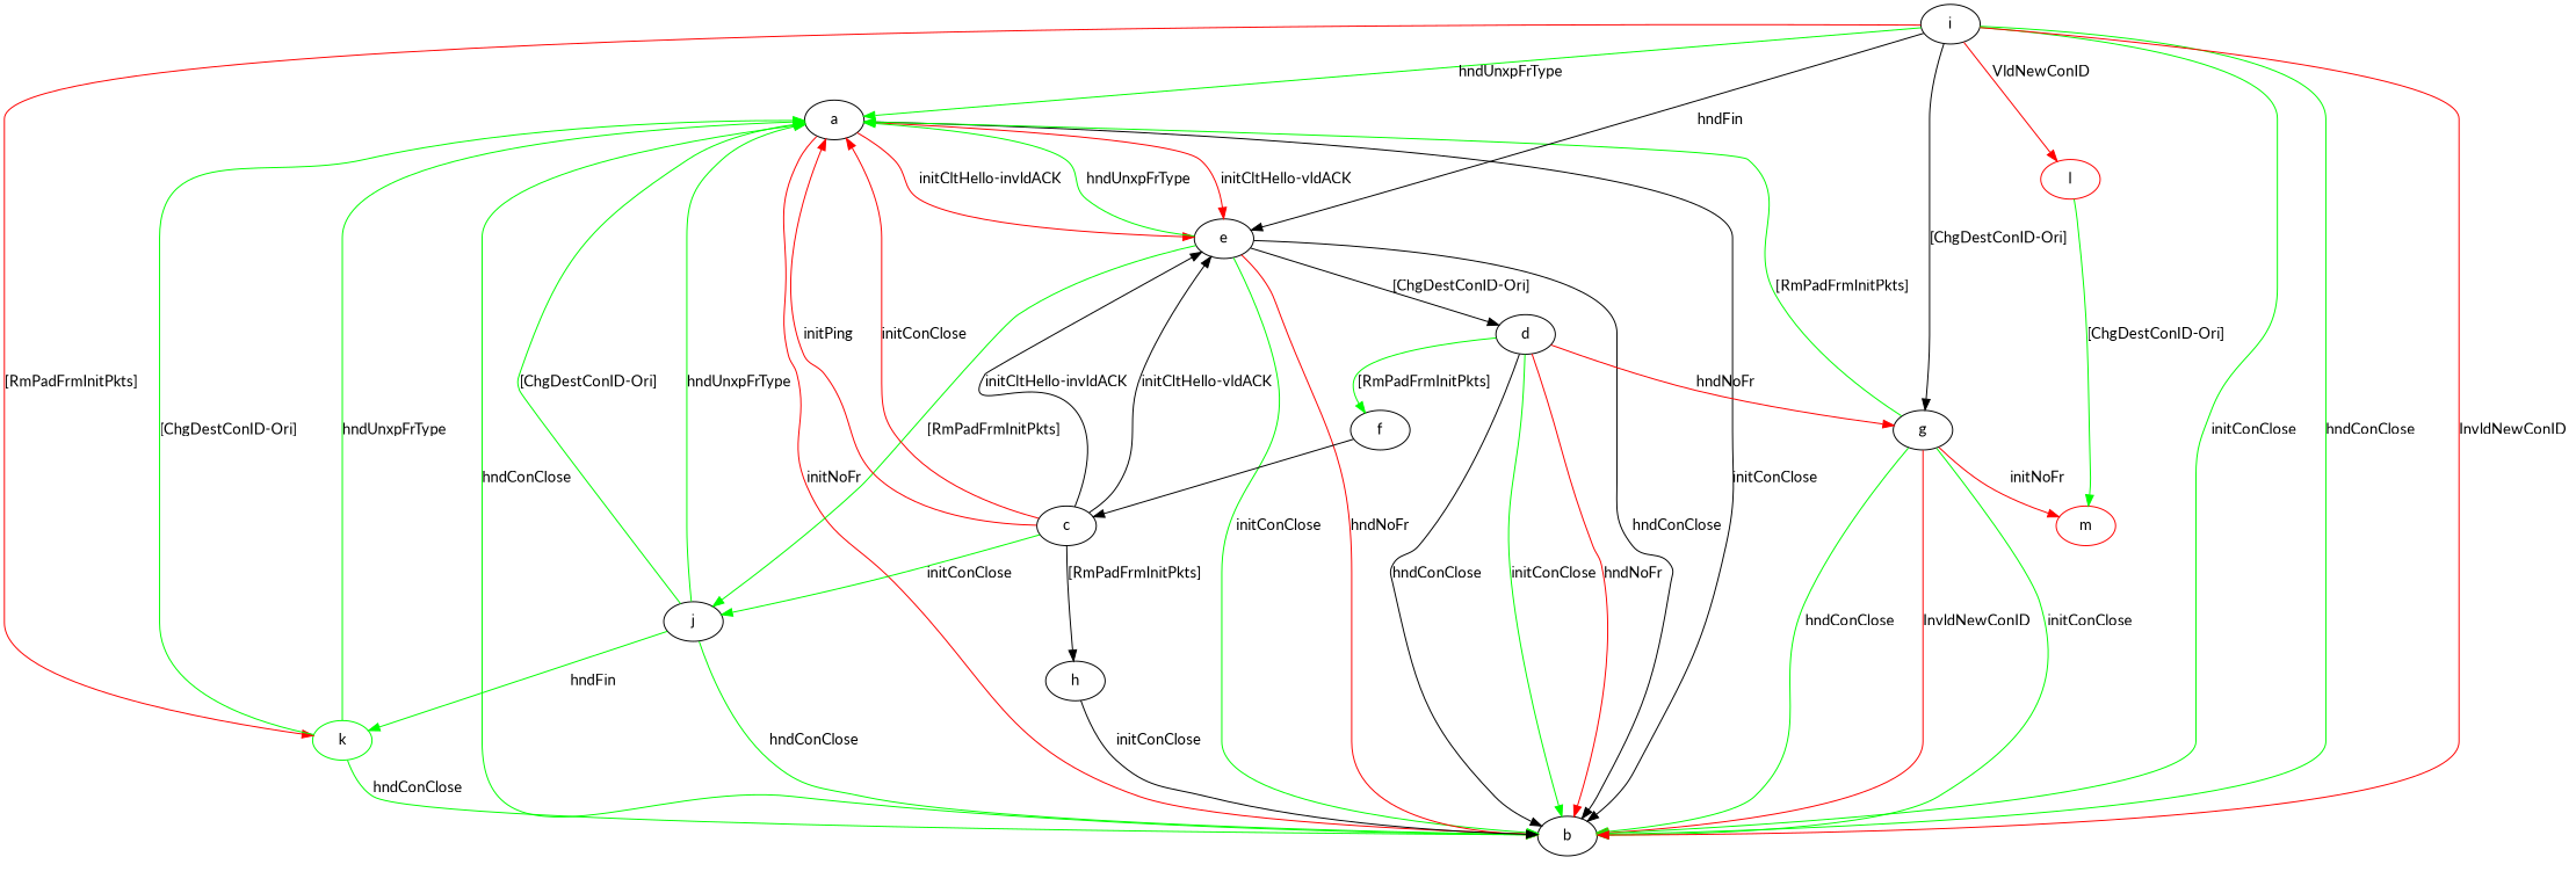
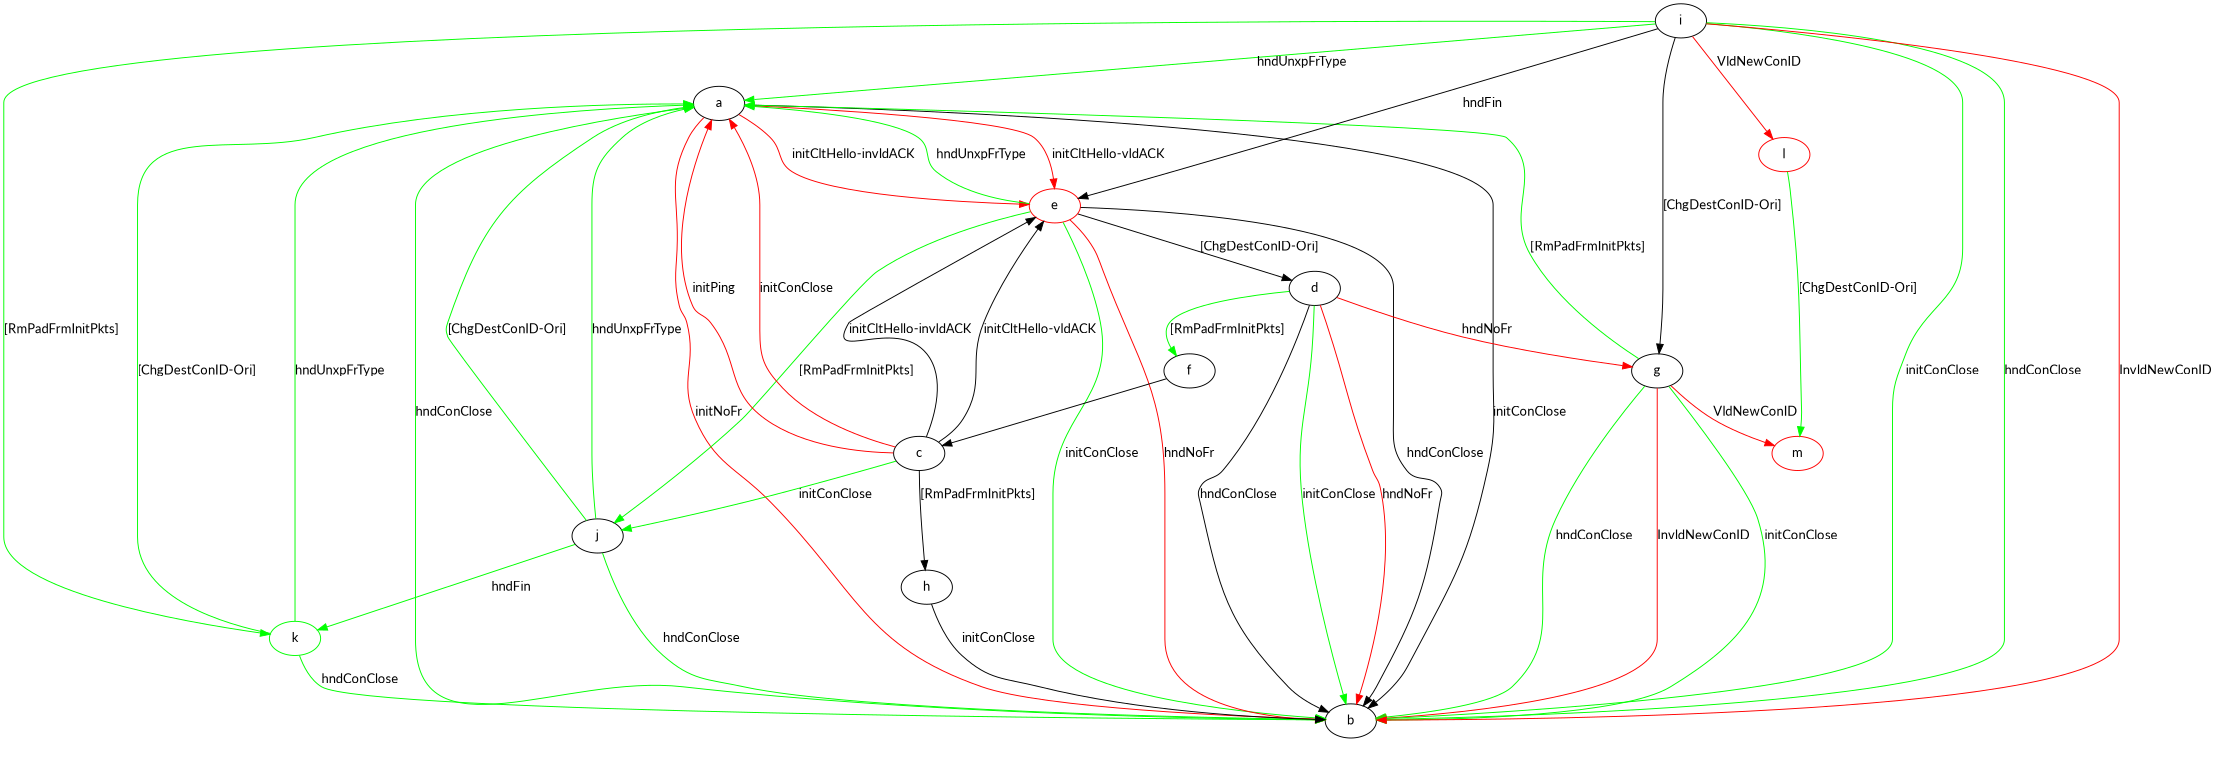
  digraph {
    fontname=Lato
    node [fontname=Lato]
    edge [fontname=Lato color=green]
    a
    b
-   e
+   e [color=red]
    d
    j [color=black]
    g
    f
    i
    k [color=green]
    l [color=red]
    c
    h
    m [color=red]
    a -> b [label="initConClose " color=""]
    a -> b [label="hndConClose "]
    a -> b [color=red label="initNoFr "]
    a -> e [color=red label="initCltHello-vldACK "]
    a -> e [color=red label="initCltHello-invldACK "]
    e -> a [label="hndUnxpFrType "]
    e -> b [label="hndConClose " color=""]
    e -> b [label="initConClose "]
    e -> b [color=red label="hndNoFr "]
    e -> d [label="[ChgDestConID-Ori] " color=""]
    e -> j [label="[RmPadFrmInitPkts] "]
    d -> b [label="hndConClose " color=""]
    d -> b [label="initConClose "]
    d -> b [color=red label="hndNoFr "]
    d -> g [color=red label="hndNoFr "]
    d -> f [label="[RmPadFrmInitPkts] "]
    j -> a [label="hndUnxpFrType "]
    j -> a [label="[ChgDestConID-Ori] "]
    j -> b [label="hndConClose "]
    j -> k [label="hndFin "]
    g -> a [label="[RmPadFrmInitPkts] "]
    g -> b [label="initConClose "]
    g -> b [label="hndConClose "]
    g -> b [color=red label="InvldNewConID "]
-   g -> m [color=red label="initNoFr "]
+   g -> m [color=red label="VldNewConID "]
    f -> c [color=""]
    i -> a [label="hndUnxpFrType "]
    i -> b [label="initConClose "]
    i -> b [label="hndConClose "]
    i -> b [color=red label="InvldNewConID "]
    i -> e [label="hndFin " color=""]
    i -> g [label="[ChgDestConID-Ori] " color=""]
-   i -> k [color=red label="[RmPadFrmInitPkts] "]
+   i -> k [label="[RmPadFrmInitPkts] "]
    i -> l [color=red label="VldNewConID "]
    k -> a [label="hndUnxpFrType "]
    k -> a [label="[ChgDestConID-Ori] "]
    k -> b [label="hndConClose "]
    l -> m [label="[ChgDestConID-Ori] "]
    c -> a [color=red label="initPing "]
    c -> a [color=red label="initConClose "]
    c -> e [label="initCltHello-vldACK " color=""]
    c -> e [label="initCltHello-invldACK " color=""]
    c -> j [label="initConClose "]
    c -> h [label="[RmPadFrmInitPkts] " color=""]
    h -> b [label="initConClose " color=""]
  }
